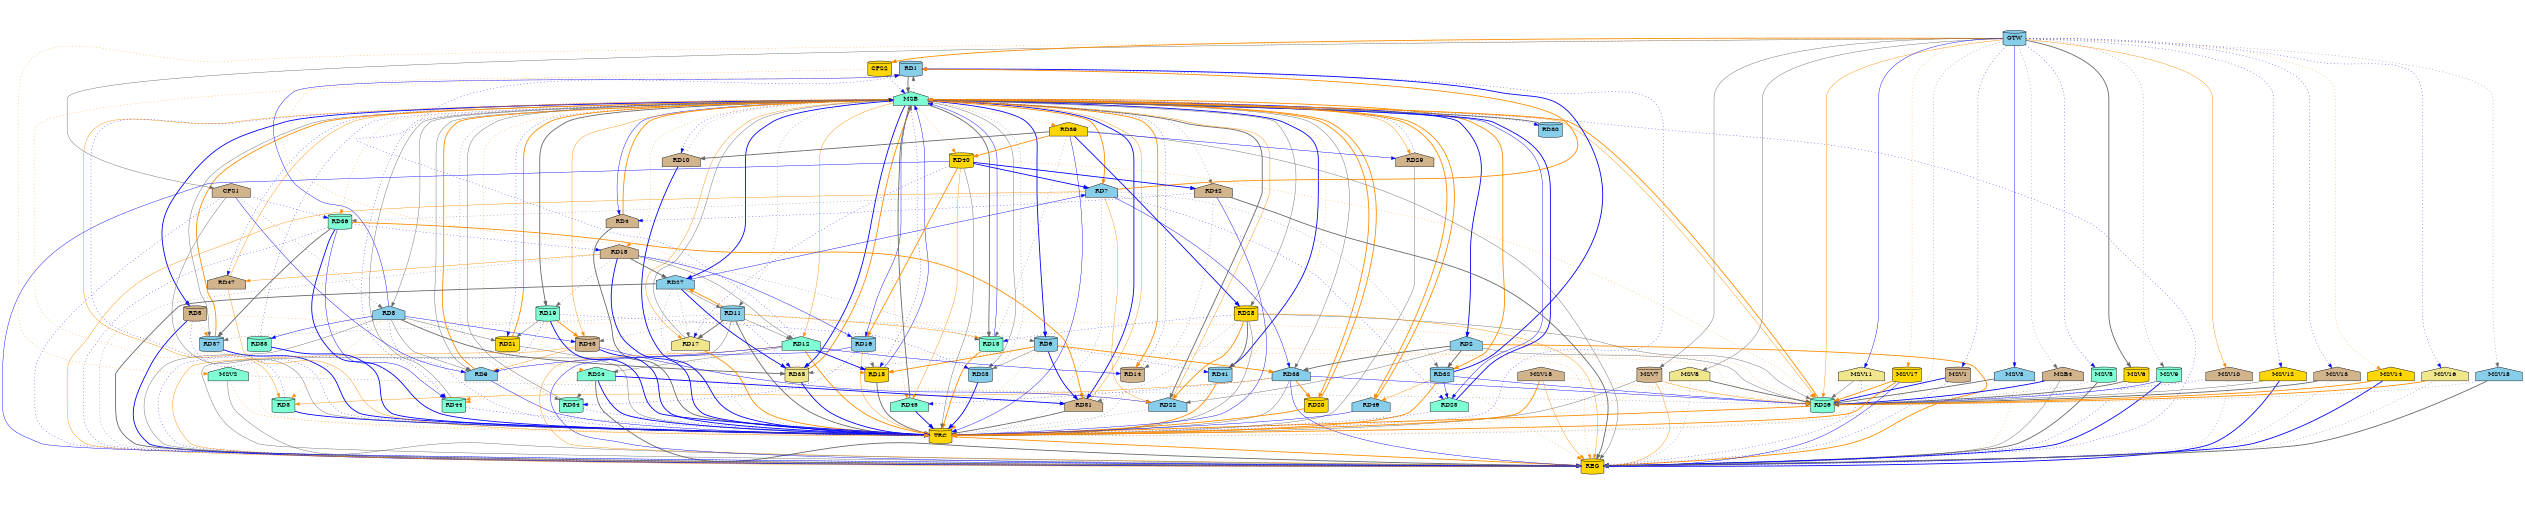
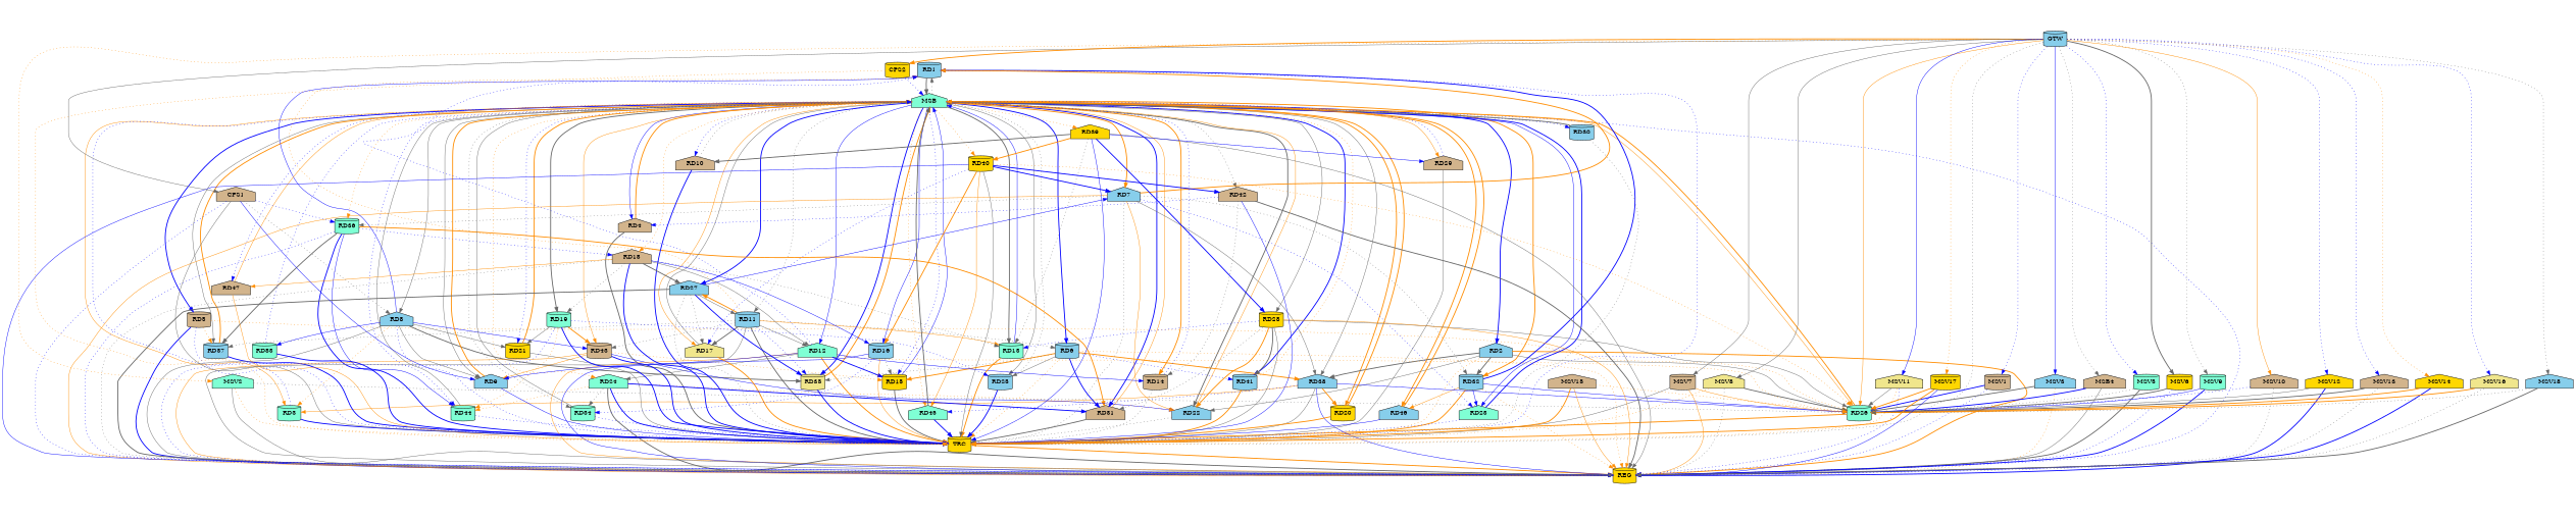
  strict digraph {
    node [fillcolor=skyblue shape=cylinder style=filled]
    edge [color=blue style=dotted]
    n1 [label=RD1]
    n2 [fillcolor=aquamarine label=MSB shape=house]
    n3 [fillcolor=gold label=TRC]
    n4 [label=RD2 shape=house]
    n5 [label=RD22 shape=house]
    n6 [fillcolor=aquamarine label=RD26]
    n7 [label=RD32]
    n8 [label=RD38 shape=house]
    n9 [fillcolor=gold label=REG]
    n10 [fillcolor=aquamarine label=RD3]
    n11 [fillcolor=tan label=RD4 shape=house]
    n12 [fillcolor=tan label=RD5]
    n13 [label=RD37]
    n14 [label=RD6]
    n15 [fillcolor=gold label=RD15]
    n16 [label=RD25]
    n17 [fillcolor=tan label=RD31 shape=house]
    n18 [fillcolor=khaki label=RD35]
    n19 [label=RD41]
    n20 [label=RD7 shape=house]
    n21 [fillcolor=aquamarine label=RD23 shape=house]
    n22 [fillcolor=aquamarine label=RD36]
    n23 [label=RD8 shape=house]
    n24 [label=RD9 shape=house]
    n25 [fillcolor=gold label=RD21]
    n26 [fillcolor=tan label=RD43]
    n27 [fillcolor=tan label=RD10 shape=house]
    n28 [label=RD11]
    n29 [fillcolor=aquamarine label=RD12 shape=house]
    n30 [fillcolor=aquamarine label=RD13]
    n31 [fillcolor=khaki label=RD17 shape=house]
    n32 [label=RD27 shape=house]
    n33 [fillcolor=tan label=RD14]
    n34 [fillcolor=aquamarine label=RD24 shape=house]
    n35 [label=RD16]
    n36 [fillcolor=aquamarine label=RD34]
    n37 [fillcolor=tan label=RD18 shape=house]
    n38 [fillcolor=aquamarine label=RD19]
    n39 [fillcolor=tan label=RD47 shape=house]
    n40 [fillcolor=aquamarine label=RD44]
    n41 [fillcolor=gold label=RD20]
    n42 [fillcolor=gold label=RD28]
    n43 [fillcolor=tan label=RD29 shape=house]
    n44 [label=RD30]
    n45 [label=RD46 shape=house]
    n46 [fillcolor=aquamarine label=RD45 shape=house]
    n47 [fillcolor=gold label=RD39 shape=house]
    n48 [fillcolor=gold label=RD40]
    n49 [fillcolor=tan label=RD42 shape=house]
    n50 [fillcolor=aquamarine label=RD83]
    n51 [fillcolor=tan label=CPS1 shape=house]
    n52 [fillcolor=gold label=CPS2]
    n53 [label=GTW]
    n54 [fillcolor=tan label=MSV1]
    n55 [fillcolor=aquamarine label=MSV2 shape=house]
    n56 [label=MSV3 shape=house]
    n57 [fillcolor=tan label=MSB4 shape=house]
    n58 [fillcolor=aquamarine label=MSV5]
    n59 [fillcolor=gold label=MSV6]
    n60 [fillcolor=tan label=MSV7]
    n61 [fillcolor=khaki label=MSV8 shape=house]
    n62 [fillcolor=aquamarine label=MSV9]
    n63 [fillcolor=tan label=MSV10 shape=house]
    n64 [fillcolor=khaki label=MSV11 shape=house]
    n65 [fillcolor=gold label=MSV12 shape=house]
    n66 [fillcolor=tan label=MSV13 shape=house]
    n67 [fillcolor=gold label=MSV14 shape=house]
    n68 [fillcolor=khaki label=MSV16 shape=house]
    n69 [fillcolor=gold label=MSV17]
    n70 [label=MSV18 shape=house]
    n71 [fillcolor=tan label=MSV15 shape=house]
    n1 -> n2 [color=gray40 style=bold]
    n1 -> n3
    n2 -> n1 [color=gray40]
    n2 -> n4 [style=bold]
    n2 -> n5 [color=gray40 style=bold]
    n2 -> n6 [color=darkorange style=solid]
    n2 -> n7 [color=darkorange style=bold]
    n2 -> n8 [color=gray40 style=solid]
    n2 -> n9
    n2 -> n10 [color=darkorange style=solid]
    n2 -> n11 [style=solid]
    n2 -> n12 [style=bold]
    n2 -> n13 [color=gray40 style=solid]
    n2 -> n14 [style=bold]
    n2 -> n15
    n2 -> n16 [color=gray40 style=solid]
    n2 -> n17 [style=bold]
    n2 -> n18 [style=bold]
    n2 -> n19 [style=bold]
    n2 -> n20 [color=darkorange style=bold]
    n2 -> n21 [style=solid]
    n2 -> n22 [color=darkorange]
    n2 -> n23 [color=gray40 style=solid]
    n2 -> n24 [color=gray40 style=solid]
    n2 -> n25
    n2 -> n26 [color=darkorange style=solid]
    n2 -> n27
    n2 -> n28 [color=gray40]
-   n2 -> n29 [color=darkorange style=solid]
+   n2 -> n29 [style=solid]
    n2 -> n30 [color=gray40 style=bold]
    n2 -> n31 [color=darkorange style=solid]
    n2 -> n32 [style=bold]
    n2 -> n33 [color=darkorange style=bold]
    n2 -> n34 [color=darkorange]
    n2 -> n35 [style=solid]
    n2 -> n36 [color=gray40]
    n2 -> n37 [color=darkorange]
    n2 -> n38 [color=gray40 style=bold]
    n2 -> n39
    n2 -> n40
    n2 -> n41 [color=darkorange style=bold]
    n2 -> n42 [color=gray40 style=solid]
    n2 -> n43 [color=darkorange style=solid]
    n2 -> n44
    n2 -> n45 [color=darkorange style=bold]
    n2 -> n46 [color=darkorange]
    n2 -> n47 [color=darkorange]
    n2 -> n48 [color=darkorange]
    n2 -> n49 [color=gray40]
    n3 -> n9 [color=darkorange style=bold]
    n4 -> n3 [color=darkorange]
    n4 -> n5 [color=gray40 style=solid]
    n4 -> n6 [color=gray40 style=solid]
    n4 -> n7 [color=gray40 style=bold]
    n4 -> n8 [color=gray40 style=bold]
    n4 -> n9 [color=darkorange style=bold]
    n5 -> n2 [color=darkorange style=solid]
    n5 -> n3 [color=gray40]
    n6 -> n2 [color=darkorange style=bold]
    n6 -> n3 [color=darkorange style=bold]
    n7 -> n1 [style=bold]
    n7 -> n3 [color=darkorange style=bold]
    n7 -> n6 [style=solid]
    n7 -> n9 [color=darkorange]
    n7 -> n21 [style=solid]
    n7 -> n45 [color=darkorange style=solid]
    n8 -> n3 [color=gray40 style=solid]
    n8 -> n6 [style=solid]
    n8 -> n9 [style=solid]
    n8 -> n10 [color=darkorange style=solid]
    n8 -> n41 [color=darkorange style=bold]
    n8 -> n46
    n10 -> n2
    n10 -> n3 [style=bold]
    n11 -> n2 [color=darkorange style=bold]
    n11 -> n3 [color=gray40 style=bold]
    n12 -> n3
    n12 -> n6 [color=darkorange]
    n12 -> n9 [style=bold]
    n12 -> n13 [color=darkorange]
    n13 -> n2 [color=darkorange style=bold]
    n13 -> n3 [style=bold]
    n14 -> n3 [color=darkorange]
    n14 -> n8 [color=darkorange style=bold]
    n14 -> n9 [color=darkorange]
    n14 -> n15 [color=darkorange style=bold]
    n14 -> n16 [color=gray40 style=solid]
    n14 -> n17 [style=bold]
    n14 -> n18 [color=gray40]
    n14 -> n19
    n15 -> n2 [style=solid]
    n15 -> n3 [color=gray40 style=bold]
    n16 -> n2 [color=gray40]
    n16 -> n3 [style=bold]
    n17 -> n2 [color=darkorange style=solid]
    n17 -> n3 [color=gray40 style=bold]
    n18 -> n2 [color=darkorange style=bold]
    n18 -> n3 [style=bold]
    n19 -> n2 [color=darkorange]
    n19 -> n3 [color=darkorange style=bold]
    n20 -> n1 [color=darkorange style=bold]
    n20 -> n3 [color=gray40]
    n20 -> n5 [color=darkorange style=solid]
    n20 -> n7 [color=gray40]
-   n20 -> n8 [style=solid]
+   n20 -> n8 [color=gray40 style=solid]
    n20 -> n9 [color=darkorange style=solid]
    n20 -> n21
    n20 -> n22 [color=gray40]
    n21 -> n2 [style=bold]
    n21 -> n3
    n22 -> n3 [style=bold]
    n22 -> n9
    n22 -> n13 [color=gray40 style=bold]
    n22 -> n17 [color=darkorange style=bold]
    n22 -> n37
    n22 -> n40 [style=solid]
    n23 -> n1 [style=solid]
    n23 -> n3
    n23 -> n9 [color=gray40 style=solid]
    n23 -> n10 [color=darkorange]
    n23 -> n18 [color=gray40 style=bold]
    n23 -> n24 [color=gray40 style=solid]
    n23 -> n25 [color=gray40 style=solid]
    n23 -> n26 [style=solid]
    n23 -> n50 [style=solid]
    n24 -> n2 [color=darkorange style=bold]
    n24 -> n3 [style=solid]
    n25 -> n2 [color=darkorange style=bold]
    n25 -> n3 [color=gray40 style=solid]
    n26 -> n3 [style=bold]
    n26 -> n5 [style=solid]
    n26 -> n9 [color=darkorange style=solid]
    n26 -> n15 [color=darkorange]
    n26 -> n24 [color=darkorange style=solid]
    n27 -> n2 [color=gray40]
    n27 -> n3 [style=bold]
    n28 -> n1 [color=darkorange]
    n28 -> n3 [color=gray40 style=bold]
    n28 -> n9 [color=gray40 style=solid]
    n28 -> n13 [color=gray40]
    n28 -> n14 [color=gray40]
    n28 -> n18
    n28 -> n26 [color=gray40]
    n28 -> n29 [color=gray40 style=solid]
    n28 -> n30 [color=darkorange style=solid]
    n28 -> n31 [color=gray40 style=bold]
    n28 -> n32 [color=darkorange style=bold]
    n29 -> n1
    n29 -> n3 [color=darkorange style=bold]
    n29 -> n6 [color=darkorange]
    n29 -> n9 [color=darkorange style=solid]
    n29 -> n15 [style=bold]
    n29 -> n24 [style=solid]
    n29 -> n33 [style=solid]
    n29 -> n34 [color=gray40 style=solid]
    n30 -> n2 [style=solid]
    n30 -> n3 [color=darkorange style=bold]
    n31 -> n2 [color=gray40 style=solid]
    n31 -> n3 [color=darkorange style=bold]
    n32 -> n3 [color=gray40]
    n32 -> n9 [color=gray40 style=bold]
    n32 -> n18 [style=bold]
    n32 -> n20 [style=solid]
    n32 -> n28 [color=gray40 style=solid]
    n32 -> n31 [color=gray40]
    n33 -> n2
    n33 -> n3 [color=gray40]
    n34 -> n3 [style=bold]
    n34 -> n5 [color=darkorange]
    n34 -> n9 [color=gray40 style=bold]
    n34 -> n17 [style=bold]
    n34 -> n36 [color=gray40]
    n34 -> n40 [color=darkorange]
    n35 -> n3 [color=darkorange style=solid]
    n35 -> n9 [style=solid]
    n35 -> n15 [color=gray40]
    n35 -> n36
    n36 -> n2 [color=gray40 style=solid]
    n36 -> n3
    n37 -> n3 [style=bold]
    n37 -> n9 [color=gray40]
    n37 -> n29 [color=gray40 style=solid]
    n37 -> n30 [color=gray40]
    n37 -> n32 [color=gray40 style=bold]
    n37 -> n35 [style=solid]
    n37 -> n38 [color=gray40]
    n37 -> n39 [color=darkorange style=solid]
    n38 -> n3 [style=bold]
    n38 -> n9
    n38 -> n16
    n38 -> n25 [color=gray40 style=solid]
    n38 -> n26 [color=darkorange style=bold]
    n38 -> n40 [color=darkorange]
    n39 -> n2 [color=darkorange style=solid]
    n39 -> n3 [color=darkorange style=solid]
    n40 -> n2 [color=gray40 style=solid]
    n40 -> n3
    n41 -> n2 [color=darkorange style=bold]
    n41 -> n3 [color=darkorange style=bold]
    n42 -> n3 [color=gray40 style=solid]
    n42 -> n5 [color=darkorange style=bold]
    n42 -> n6 [color=gray40 style=solid]
    n42 -> n9 [color=darkorange style=solid]
    n42 -> n17 [color=gray40]
    n42 -> n19 [color=gray40 style=bold]
    n42 -> n30
    n43 -> n2
    n43 -> n3 [color=gray40 style=solid]
    n44 -> n2 [color=gray40 style=bold]
+   n44 -> n3 [color=gray40]
    n45 -> n2 [color=darkorange style=bold]
    n45 -> n3 [style=solid]
    n46 -> n2 [color=gray40 style=bold]
    n46 -> n3 [style=bold]
    n47 -> n3 [style=solid]
    n47 -> n9 [color=gray40 style=solid]
    n47 -> n27 [color=gray40 style=bold]
    n47 -> n30 [color=gray40]
    n47 -> n42 [style=bold]
    n47 -> n43 [style=solid]
    n47 -> n48 [color=darkorange style=bold]
    n48 -> n3 [color=gray40 style=solid]
    n48 -> n6 [color=darkorange]
    n48 -> n9 [style=solid]
    n48 -> n20 [style=bold]
    n48 -> n31
    n48 -> n35 [color=darkorange style=bold]
    n48 -> n46 [color=darkorange style=solid]
    n48 -> n49 [style=bold]
    n49 -> n3 [style=solid]
    n49 -> n9 [color=gray40 style=bold]
    n49 -> n11
    n49 -> n33 [color=gray40]
    n50 -> n2
    n50 -> n3 [style=bold]
    n51 -> n3 [color=gray40 style=solid]
    n51 -> n9
    n51 -> n22
    n51 -> n23 [color=gray40]
    n51 -> n24 [style=solid]
    n52 -> n2
    n52 -> n3 [color=darkorange]
    n53 -> n3 [color=gray40]
    n53 -> n6 [color=darkorange style=solid]
    n53 -> n51 [color=gray40 style=solid]
    n53 -> n52 [color=darkorange style=bold]
    n53 -> n54
    n53 -> n55 [color=darkorange]
    n53 -> n56 [style=solid]
    n53 -> n57 [color=gray40]
    n53 -> n58
    n53 -> n59 [color=gray40 style=bold]
    n53 -> n60 [color=gray40 style=solid]
    n53 -> n61 [color=gray40 style=solid]
    n53 -> n62 [color=gray40]
    n53 -> n63 [color=darkorange style=solid]
    n53 -> n64 [style=solid]
    n53 -> n65
    n53 -> n66
    n53 -> n67 [color=darkorange]
    n53 -> n68
    n53 -> n69 [color=darkorange]
    n53 -> n70 [color=gray40]
    n54 -> n6 [style=bold]
    n54 -> n9
    n55 -> n3 [color=darkorange]
    n55 -> n6 [color=gray40]
    n55 -> n9 [color=gray40 style=solid]
    n56 -> n6 [color=gray40 style=bold]
    n56 -> n9 [color=darkorange]
    n57 -> n6 [style=bold]
    n57 -> n9 [color=gray40 style=solid]
    n58 -> n6 [color=gray40]
    n58 -> n9 [color=gray40 style=bold]
    n59 -> n6 [color=gray40 style=bold]
    n59 -> n9
    n60 -> n3 [color=gray40 style=solid]
    n60 -> n6 [color=darkorange style=solid]
    n60 -> n9 [color=darkorange style=solid]
    n61 -> n3 [color=darkorange]
    n61 -> n6 [color=gray40 style=bold]
    n61 -> n9 [color=gray40]
    n62 -> n6 [style=solid]
    n62 -> n9 [style=bold]
    n63 -> n6
    n63 -> n9 [color=gray40]
    n64 -> n3 [color=darkorange]
    n64 -> n6 [color=gray40 style=solid]
    n64 -> n9
    n65 -> n6 [color=gray40 style=solid]
    n65 -> n9 [style=bold]
    n66 -> n6 [color=gray40 style=bold]
    n66 -> n9 [color=gray40]
    n67 -> n6 [color=darkorange style=bold]
    n67 -> n9 [style=bold]
    n68 -> n6 [color=darkorange style=bold]
    n68 -> n9 [color=gray40]
    n69 -> n3 [color=darkorange style=bold]
    n69 -> n6 [color=darkorange style=bold]
    n69 -> n9 [style=solid]
    n70 -> n6 [color=gray40]
    n70 -> n9 [color=gray40 style=bold]
    n71 -> n3 [color=darkorange style=bold]
    n71 -> n6 [color=darkorange]
    n71 -> n9 [color=darkorange style=solid]
  }
